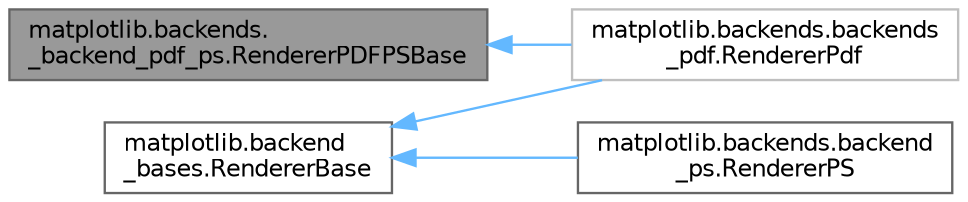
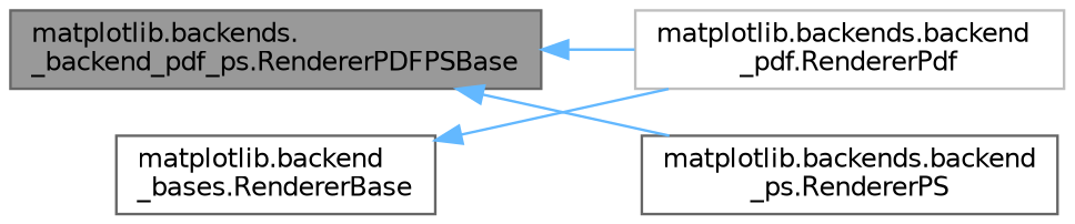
  digraph {
    rankdir=LR
    node [color=gray40 fillcolor=white fontname=Helvetica fontsize=10 shape=box style=filled]
    edge [color=steelblue1 dir=back fontname=Helvetica fontsize=10 labelfontname=Helvetica labelfontsize=10 style=solid]
    n1 [fillcolor=grey60 fontcolor=black height=0.2 label="matplotlib.backends.\l_backend_pdf_ps.RendererPDFPSBase" width=0.4]
-   n2 [color=grey75 height=0.2 label="matplotlib.backends.backends\l_pdf.RendererPdf" width=0.4]
+   n2 [color=grey75 height=0.2 label="matplotlib.backends.backend\l_pdf.RendererPdf" width=0.4]
    n3 [height=0.2 label="matplotlib.backends.backend\l_ps.RendererPS" width=0.4]
    n4 [height=0.2 label="matplotlib.backend\l_bases.RendererBase" width=0.4]
    n1 -> n2
-   n4 -> n3
+   n1 -> n3
    n4 -> n2
  }
